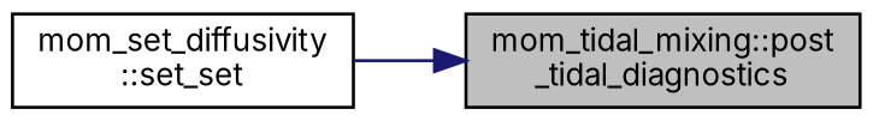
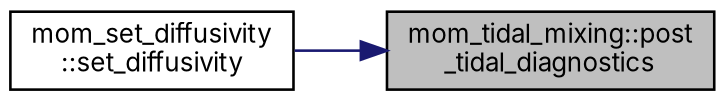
  digraph {
    rankdir=RL
    fontname=Inter
    node [color=black fontname=Inter fontsize=10 shape=record style=filled]
    n1 [fillcolor=grey75 fontcolor=black height=0.2 label="mom_tidal_mixing::post\l_tidal_diagnostics" width=0.4]
-   n2 [fillcolor=white height=0.2 label="mom_set_diffusivity\l::set_set" width=0.4]
+   n2 [fillcolor=white height=0.2 label="mom_set_diffusivity\l::set_diffusivity" width=0.4]
    n1 -> n2 [color=midnightblue dir=back fontname=Inter fontsize=10 labelfontname=Helvetica labelfontsize=10 style=solid]
  }
